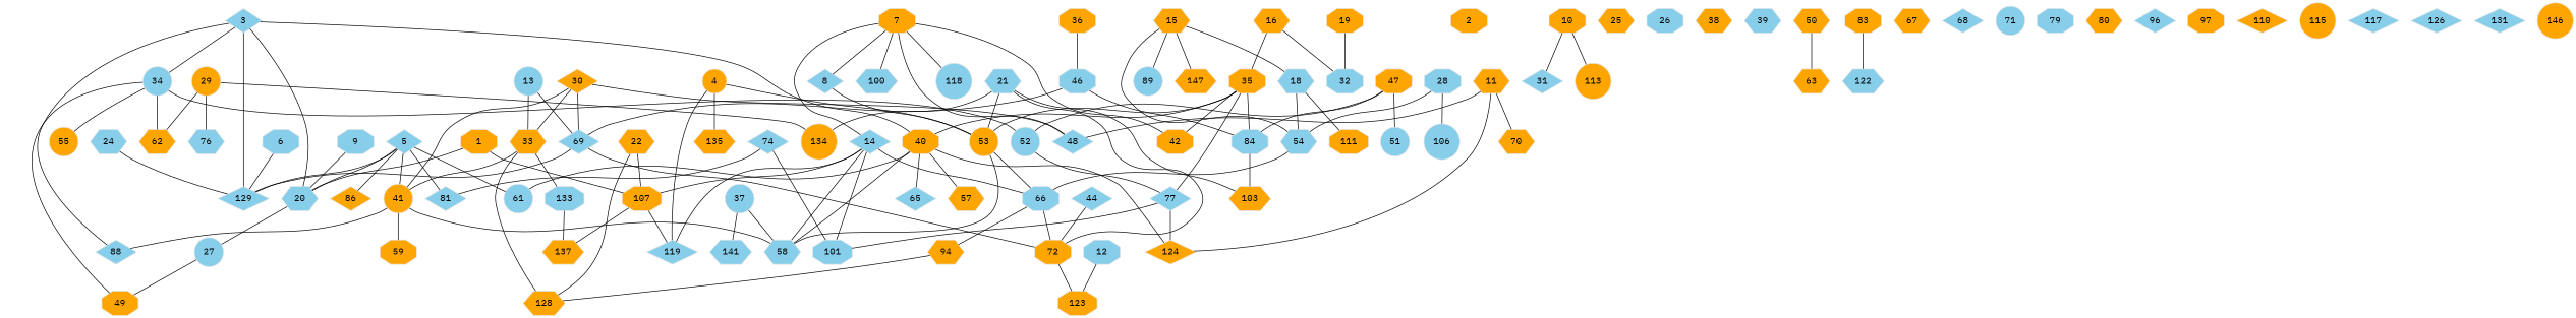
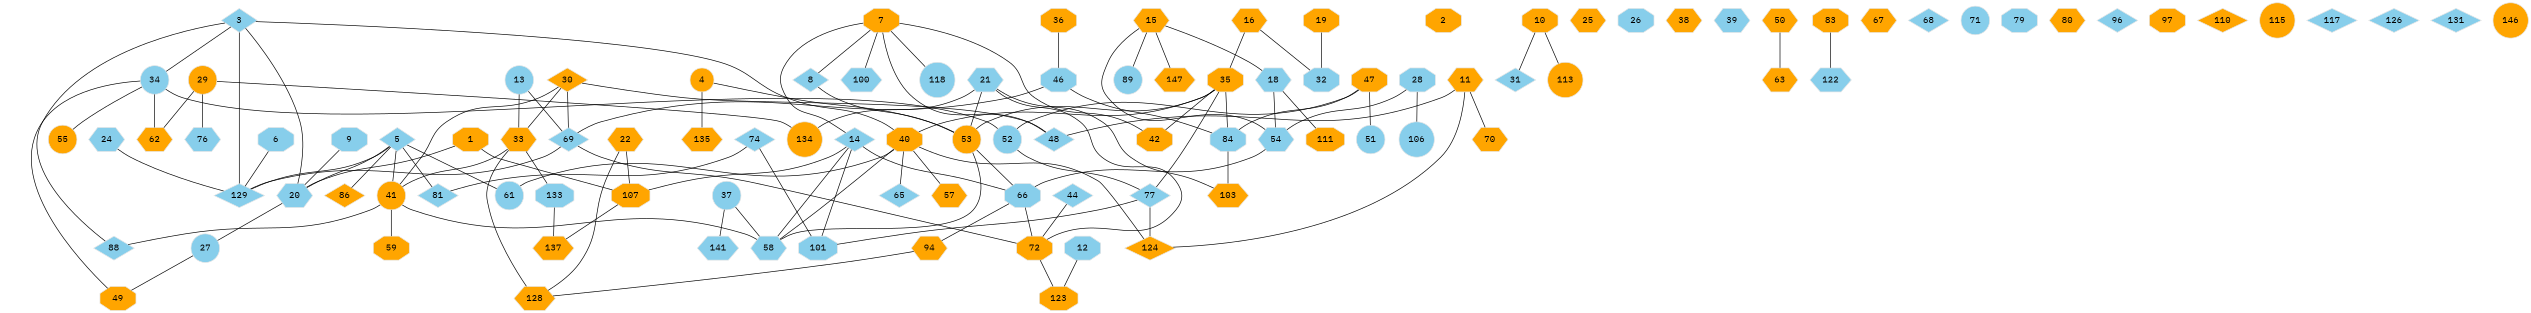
  graph {
    fontname="IBM Plex Mono"
    node [color=gray90 fillcolor=skyblue fontname="IBM Plex Mono" shape=hexagon style=filled]
    edge [fontname="IBM Plex Mono"]
    20 [super="+75"]
    27 [shape=circle]
    1 [fillcolor=orange shape=octagon]
    107 [fillcolor=orange shape=octagon super="+108"]
-   119 [shape=diamond]
    137 [fillcolor=orange]
    2 [fillcolor=orange shape=octagon super="+93"]
    3 [shape=diamond super="+43"]
    34 [shape=circle super="+139"]
    40 [fillcolor=orange shape=octagon super="+85"]
    88 [shape=diamond]
    129 [shape=diamond super="+143"]
    49 [fillcolor=orange shape=octagon]
    62 [fillcolor=orange super="+148"]
    52 [shape=circle super="+109"]
    55 [fillcolor=orange shape=circle]
    61 [shape=circle]
    124 [fillcolor=orange shape=diamond]
    58
    57 [fillcolor=orange]
    65 [shape=diamond]
    4 [fillcolor=orange shape=circle super="+45"]
    53 [fillcolor=orange shape=circle super="+125"]
    135 [fillcolor=orange]
    66 [shape=octagon super="+104"]
    5 [shape=diamond super="+87"]
    41 [fillcolor=orange shape=circle super="+127"]
    81 [shape=diamond]
    86 [fillcolor=orange shape=diamond]
    59 [fillcolor=orange shape=octagon super="+138"]
    6 [shape=octagon]
    7 [fillcolor=orange shape=octagon super="+121"]
    8 [shape=diamond]
    14 [shape=diamond super="+23"]
    42 [fillcolor=orange shape=octagon]
    48 [shape=diamond super="+102"]
    100
    118 [shape=circle]
    101 [shape=octagon]
    9 [shape=octagon super="+73"]
    31 [shape=diamond super="+120"]
    10 [fillcolor=orange shape=octagon]
    113 [fillcolor=orange shape=circle]
    11 [fillcolor=orange super="+91"]
    70 [fillcolor=orange super="+90"]
    12 [shape=octagon]
    123 [fillcolor=orange shape=octagon]
    33 [fillcolor=orange super="+105"]
    128 [fillcolor=orange super="+130"]
    133 [shape=octagon]
    13 [shape=circle]
    69 [shape=diamond super="+144"]
    72 [fillcolor=orange shape=octagon super="+99"]
    94 [fillcolor=orange]
    15 [fillcolor=orange super="+17"]
    18
    54 [super="+142"]
    89 [shape=circle]
    147 [fillcolor=orange]
    111 [fillcolor=orange shape=octagon]
    16 [fillcolor=orange super="+140"]
    32 [shape=octagon]
    35 [fillcolor=orange shape=octagon super="+92"]
    77 [shape=diamond super="+98"]
    84 [shape=octagon super="+112"]
    19 [fillcolor=orange shape=octagon]
    21 [super="+95"]
    103 [fillcolor=orange super="+136"]
    134 [fillcolor=orange shape=circle]
    22 [fillcolor=orange super="+56"]
    24 [super="+132"]
    25 [fillcolor=orange]
    26 [shape=octagon]
    28 [shape=octagon super="+82"]
    106 [shape=circle]
    29 [fillcolor=orange shape=circle super="+60"]
    76
    30 [fillcolor=orange shape=diamond super="+78"]
    46 [shape=octagon super="+145"]
    36 [fillcolor=orange shape=octagon]
    37 [shape=circle super="+114"]
    141
    38 [fillcolor=orange]
    39
    44 [shape=diamond]
    47 [fillcolor=orange shape=octagon super="+64"]
    51 [shape=circle]
    50 [fillcolor=orange]
    63 [fillcolor=orange]
    83 [fillcolor=orange shape=octagon super="+116"]
    122
    67 [fillcolor=orange]
    68 [shape=diamond]
    71 [shape=circle]
    74 [shape=diamond]
    79 [shape=octagon]
    80 [fillcolor=orange]
    96 [shape=diamond]
    97 [fillcolor=orange shape=octagon]
    110 [fillcolor=orange shape=diamond]
    115 [fillcolor=orange shape=circle]
    117 [shape=diamond]
    126 [shape=diamond]
    131 [shape=diamond]
    146 [fillcolor=orange shape=circle]
    20 -- 27
    27 -- 49
    1 -- 20
    1 -- 107
-   107 -- 119
    107 -- 137
    3 -- 20
    3 -- 34
    3 -- 40
    3 -- 88
    3 -- 129
    34 -- 49
    34 -- 62
    34 -- 52
    34 -- 55
    40 -- 61
    40 -- 124
    40 -- 58
    40 -- 57
    40 -- 65
    52 -- 77
-   4 -- 119
    4 -- 53
    4 -- 135
    53 -- 58
    53 -- 66
    66 -- 72
    66 -- 94
    5 -- 20
    5 -- 129
    5 -- 61
    5 -- 41
    5 -- 81
    5 -- 86
    41 -- 88
    41 -- 58
    41 -- 59
    6 -- 129
    7 -- 8
    7 -- 14
    7 -- 42
    7 -- 48
    7 -- 100
    7 -- 118
    8 -- 53
    14 -- 107
-   14 -- 119
    14 -- 58
    14 -- 66
    14 -- 101
    9 -- 20
    10 -- 31
    10 -- 113
    11 -- 124
    11 -- 48
    11 -- 70
    12 -- 123
    33 -- 41
    33 -- 128 [weight=2]
    33 -- 133
    133 -- 137
    13 -- 33
    13 -- 69
    69 -- 129
    69 -- 72
    72 -- 123
    94 -- 128
    15 -- 18
    15 -- 54
    15 -- 89
    15 -- 147
    18 -- 54
    18 -- 111
    54 -- 66
    16 -- 32
    16 -- 35
    35 -- 40
    35 -- 53
    35 -- 42
    35 -- 77
    35 -- 84
    77 -- 124
    77 -- 101
    84 -- 103
    19 -- 32
    21 -- 53
    21 -- 72
    21 -- 103
    21 -- 134
    22 -- 107
    22 -- 128
    24 -- 129
    28 -- 54
    28 -- 106
    29 -- 62
    29 -- 134
    29 -- 76
    30 -- 41
    30 -- 48
    30 -- 33
    30 -- 69
    46 -- 69
    46 -- 84
    36 -- 46
    37 -- 58
    37 -- 141
    44 -- 72
    47 -- 52
    47 -- 84
    47 -- 51
    50 -- 63
    83 -- 122
    74 -- 81
    74 -- 101
  }
